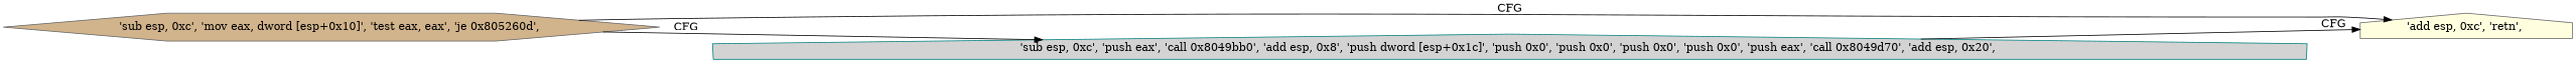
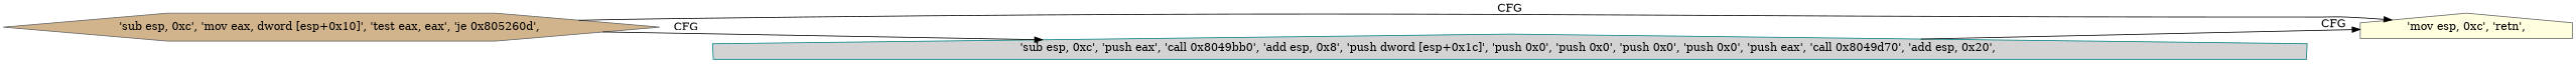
  digraph {
    rankdir=LR
    node [style=filled color=gray40 shape=house]
    n1 [label="'sub esp, 0xc', 'mov eax, dword [esp+0x10]', 'test eax, eax', 'je 0x805260d', " fillcolor=tan shape=hexagon]
-   n2 [label="'add esp, 0xc', 'retn', " fillcolor=lightyellow]
+   n2 [label="'mov esp, 0xc', 'retn'," fillcolor=lightyellow]
    n3 [label="'sub esp, 0xc', 'push eax', 'call 0x8049bb0', 'add esp, 0x8', 'push dword [esp+0x1c]', 'push 0x0', 'push 0x0', 'push 0x0', 'push 0x0', 'push eax', 'call 0x8049d70', 'add esp, 0x20', " fillcolor=lightgrey color=teal]
    n1 -> n2 [label=CFG]
    n1 -> n3 [label=CFG]
    n3 -> n2 [label=CFG]
  }
